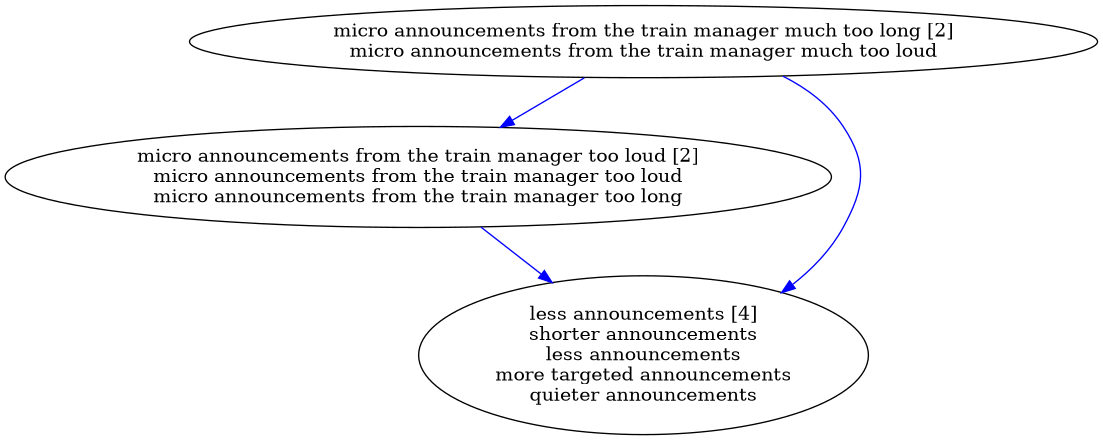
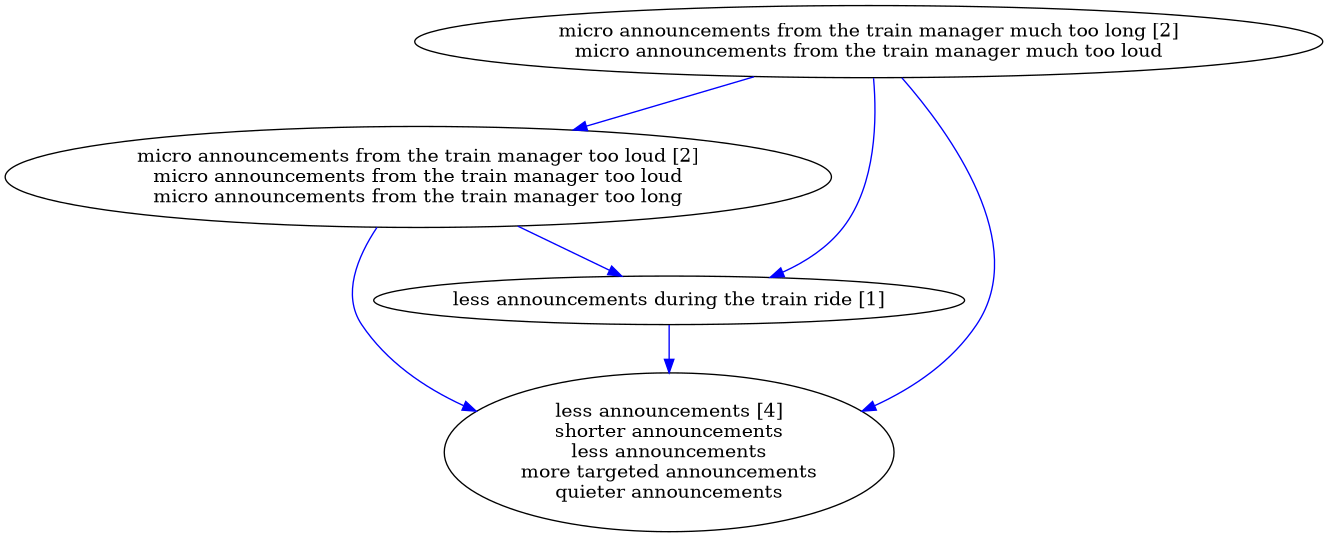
  digraph {
    edge [color=blue]
    "micro announcements from the train manager too loud [2]\nmicro announcements from the train manager too loud\nmicro announcements from the train manager too long"
    "less announcements [4]\nshorter announcements\nless announcements\nmore targeted announcements\nquieter announcements"
+   "less announcements during the train ride [1]"
    "micro announcements from the train manager much too long [2]\nmicro announcements from the train manager much too loud"
    "micro announcements from the train manager too loud [2]\nmicro announcements from the train manager too loud\nmicro announcements from the train manager too long" -> "less announcements [4]\nshorter announcements\nless announcements\nmore targeted announcements\nquieter announcements"
+   "micro announcements from the train manager too loud [2]\nmicro announcements from the train manager too loud\nmicro announcements from the train manager too long" -> "less announcements during the train ride [1]"
+   "less announcements during the train ride [1]" -> "less announcements [4]\nshorter announcements\nless announcements\nmore targeted announcements\nquieter announcements"
    "micro announcements from the train manager much too long [2]\nmicro announcements from the train manager much too loud" -> "micro announcements from the train manager too loud [2]\nmicro announcements from the train manager too loud\nmicro announcements from the train manager too long"
    "micro announcements from the train manager much too long [2]\nmicro announcements from the train manager much too loud" -> "less announcements [4]\nshorter announcements\nless announcements\nmore targeted announcements\nquieter announcements"
+   "micro announcements from the train manager much too long [2]\nmicro announcements from the train manager much too loud" -> "less announcements during the train ride [1]"
  }
